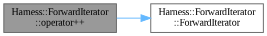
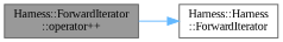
  digraph {
    rankdir=LR
    fontname="Liberation Serif"
    node [fontname="Liberation Serif" fontsize=10 shape=box style=filled]
    n1 [color=gray40 fillcolor=grey60 fontcolor=black height=0.2 label="Harness::ForwardIterator\l::operator++" width=0.4]
-   n2 [color=grey40 fillcolor=white height=0.2 label="Harness::ForwardIterator\l::ForwardIterator" width=0.4]
+   n2 [color=grey40 fillcolor=white height=0.2 label="Harness::Harness\l::ForwardIterator" width=0.4]
    n1 -> n2 [color=steelblue1 fontname="Liberation Serif" fontsize=10 labelfontname=Helvetica labelfontsize=10 style=solid]
  }
